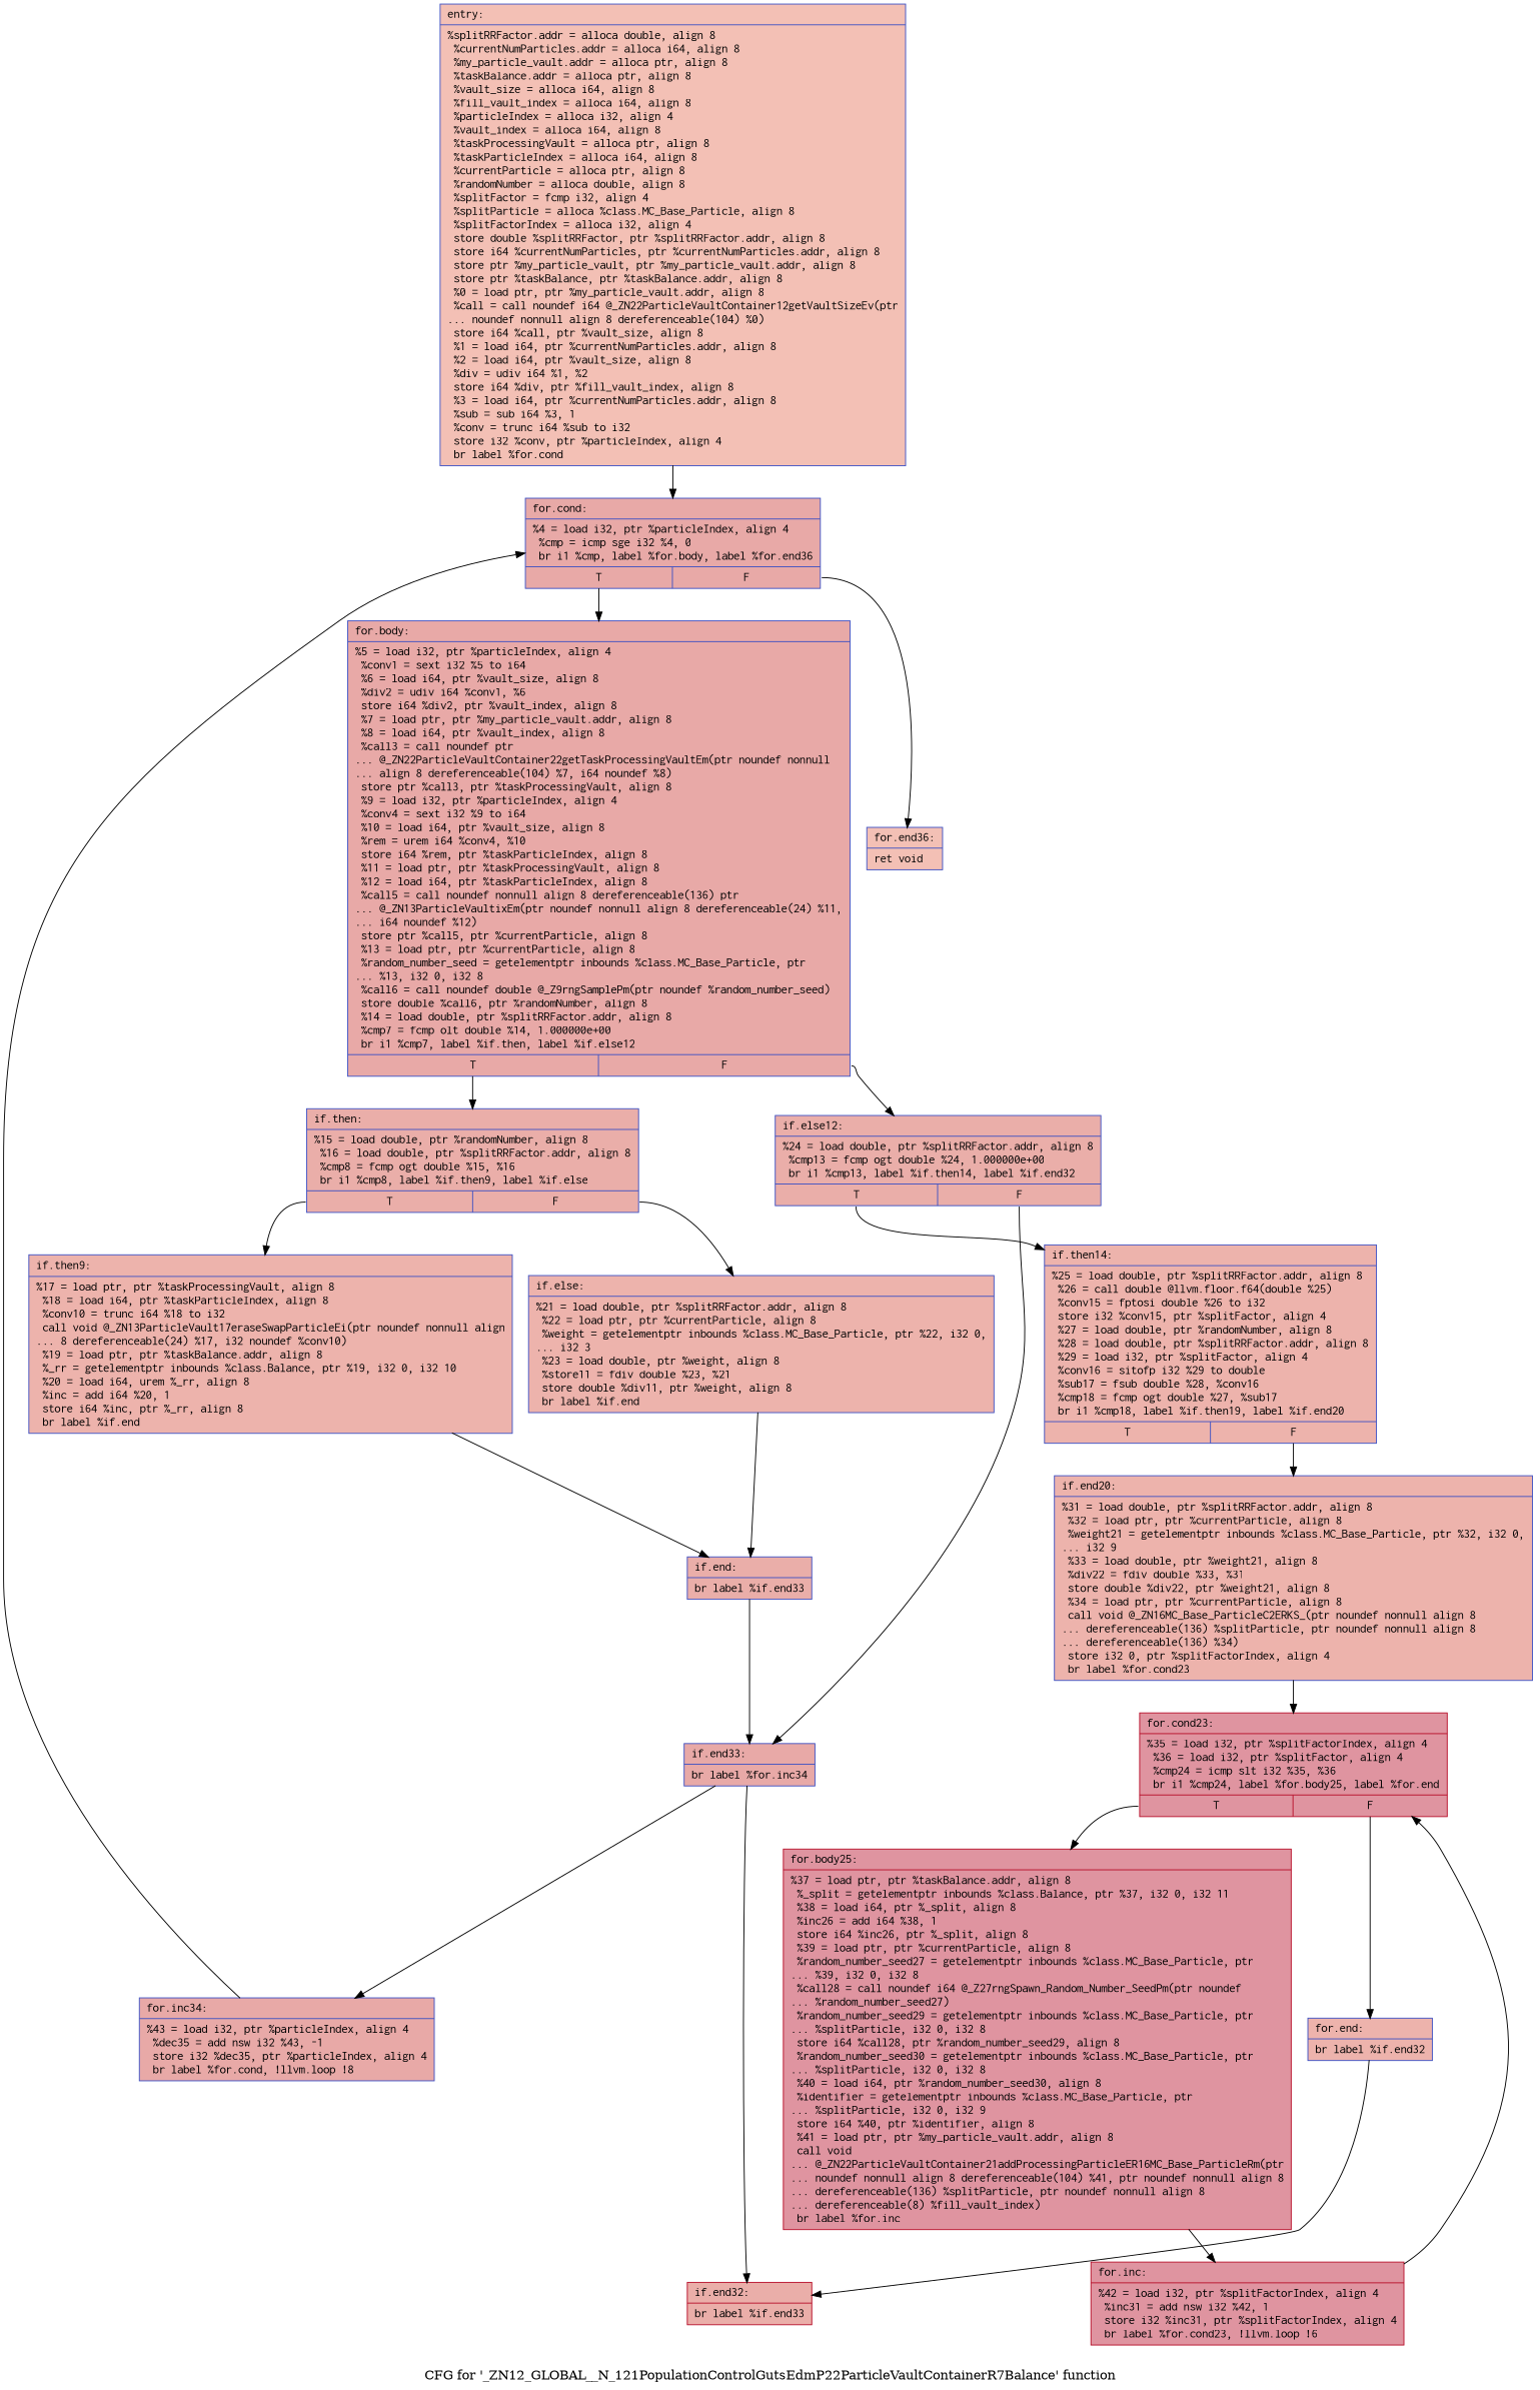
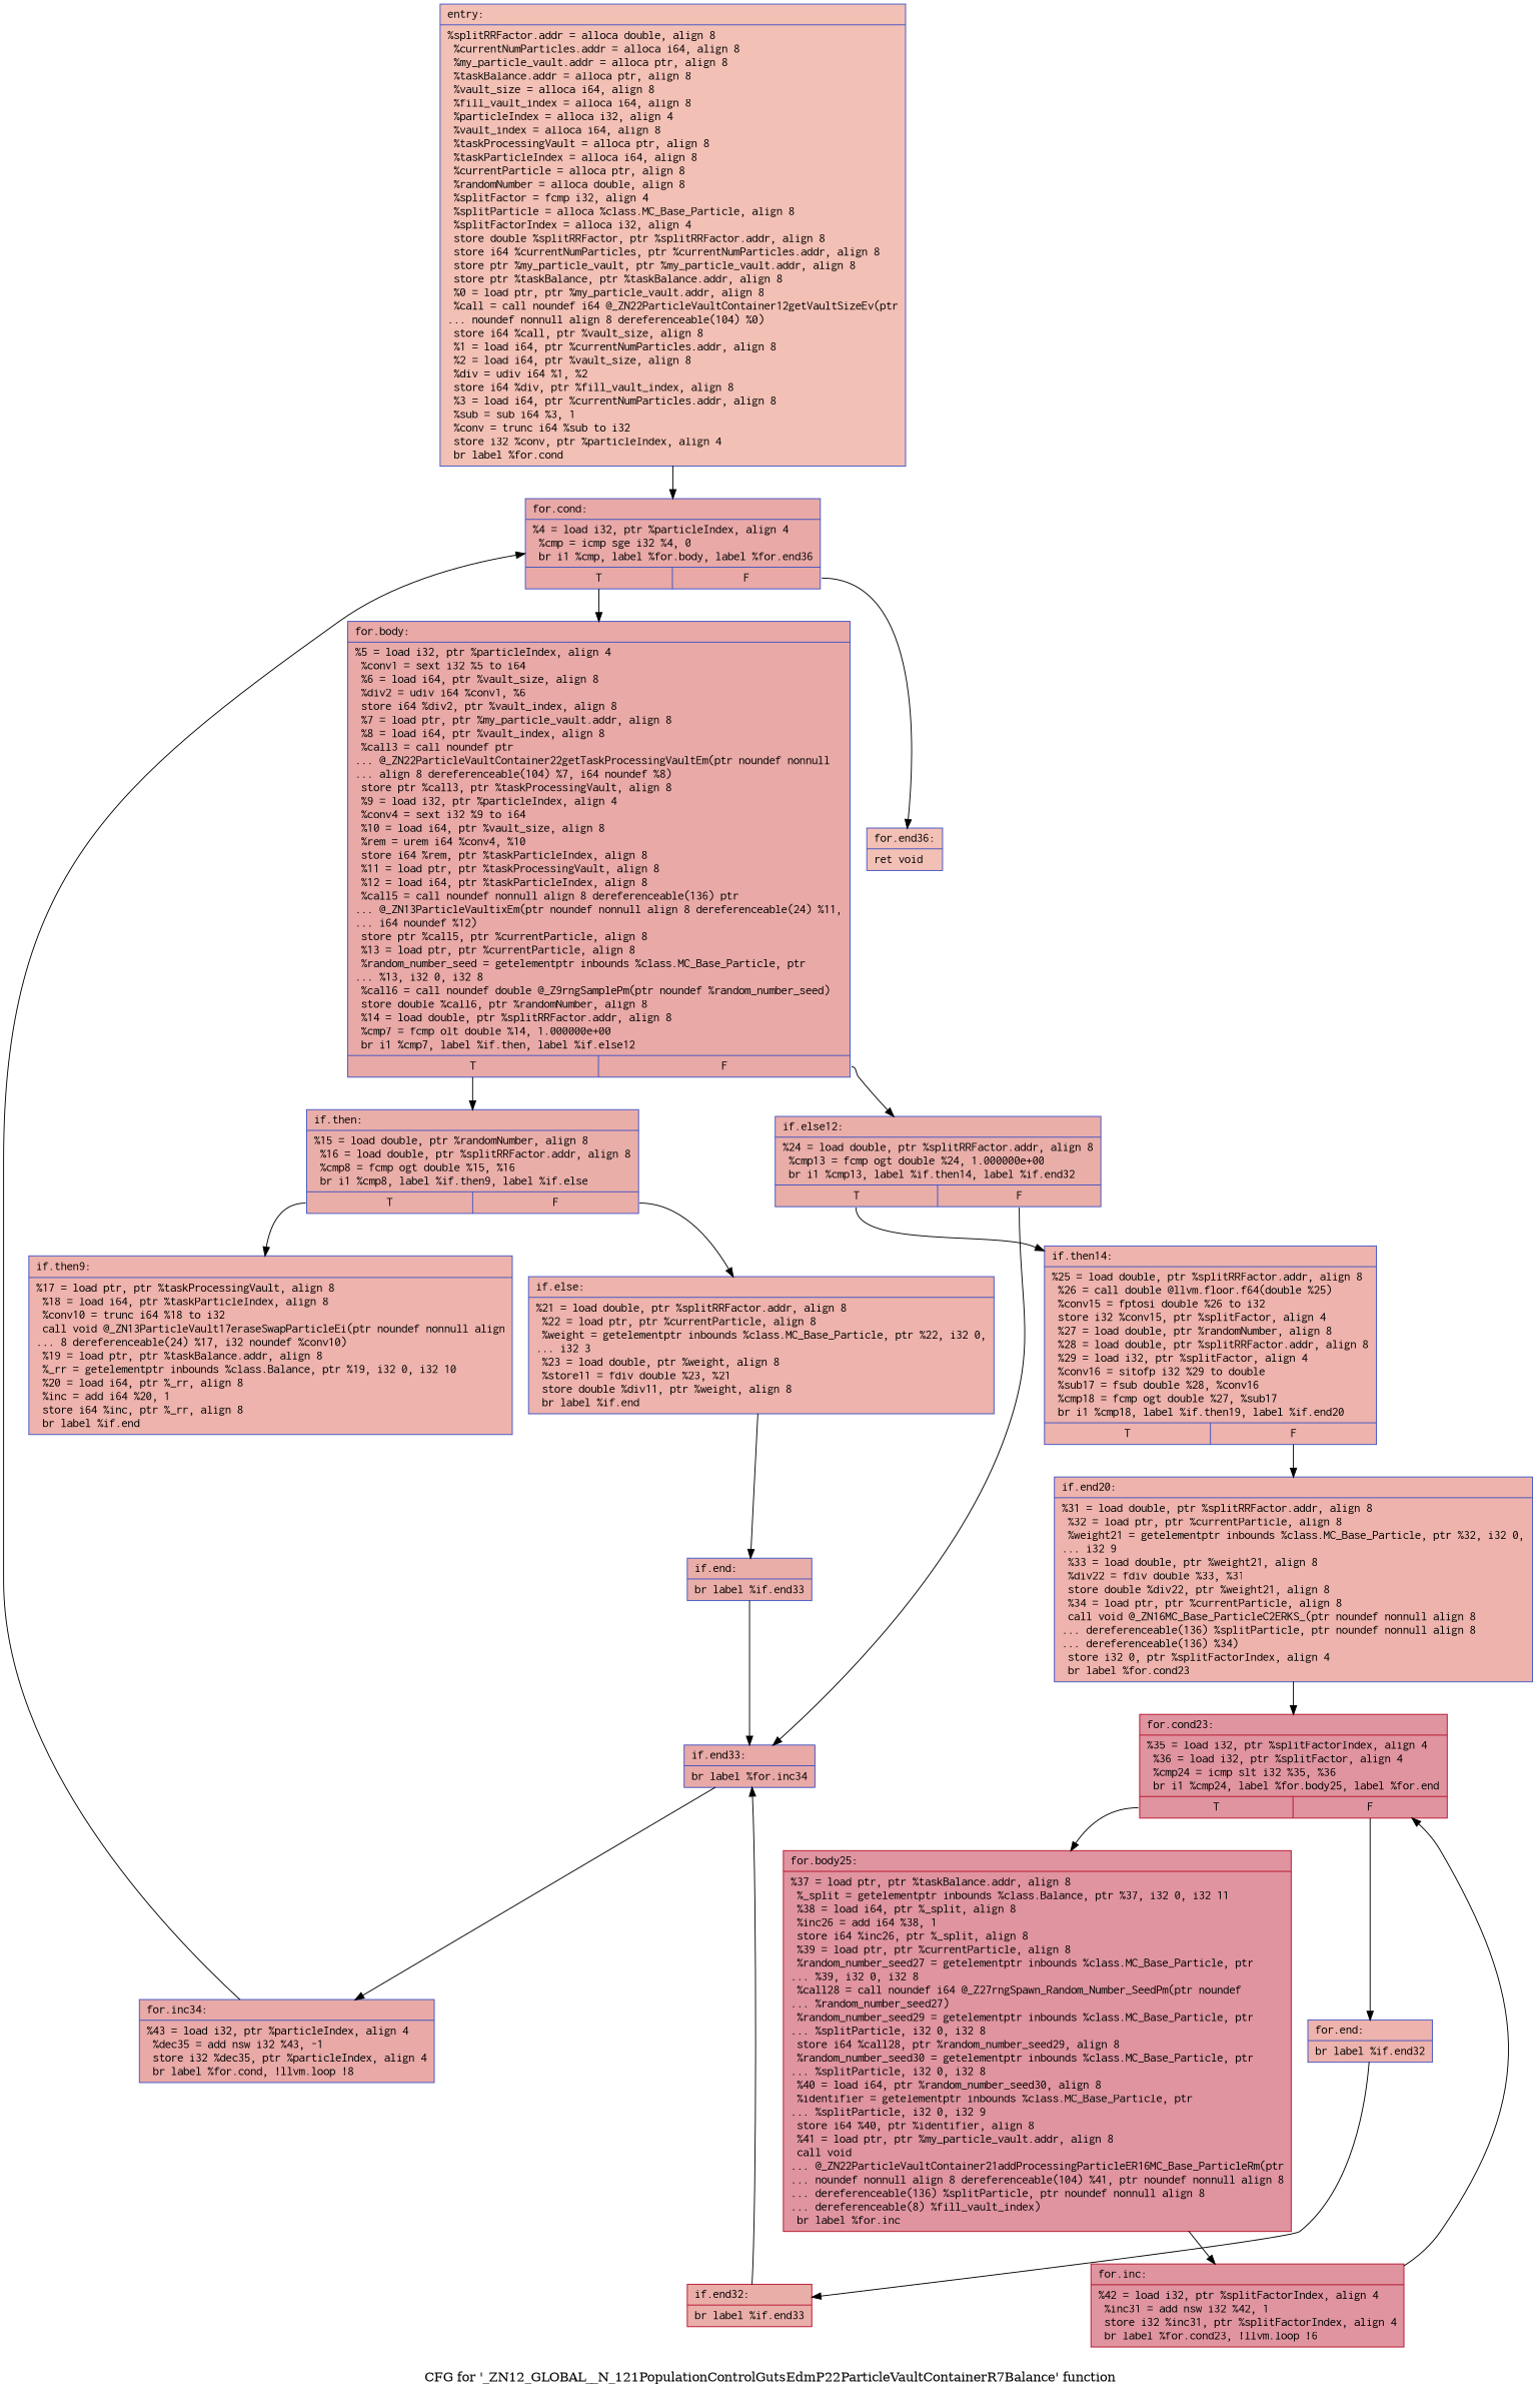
  digraph {
    label="CFG for '_ZN12_GLOBAL__N_121PopulationControlGutsEdmP22ParticleVaultContainerR7Balance' function"
    node [color="#3d50c3ff" fillcolor="#d6524470" fontname=Courier shape=record style=filled]
    n1 [fillcolor="#e5705870" label="{entry:\l|  %splitRRFactor.addr = alloca double, align 8\l  %currentNumParticles.addr = alloca i64, align 8\l  %my_particle_vault.addr = alloca ptr, align 8\l  %taskBalance.addr = alloca ptr, align 8\l  %vault_size = alloca i64, align 8\l  %fill_vault_index = alloca i64, align 8\l  %particleIndex = alloca i32, align 4\l  %vault_index = alloca i64, align 8\l  %taskProcessingVault = alloca ptr, align 8\l  %taskParticleIndex = alloca i64, align 8\l  %currentParticle = alloca ptr, align 8\l  %randomNumber = alloca double, align 8\l  %splitFactor = fcmp i32, align 4\l  %splitParticle = alloca %class.MC_Base_Particle, align 8\l  %splitFactorIndex = alloca i32, align 4\l  store double %splitRRFactor, ptr %splitRRFactor.addr, align 8\l  store i64 %currentNumParticles, ptr %currentNumParticles.addr, align 8\l  store ptr %my_particle_vault, ptr %my_particle_vault.addr, align 8\l  store ptr %taskBalance, ptr %taskBalance.addr, align 8\l  %0 = load ptr, ptr %my_particle_vault.addr, align 8\l  %call = call noundef i64 @_ZN22ParticleVaultContainer12getVaultSizeEv(ptr\l... noundef nonnull align 8 dereferenceable(104) %0)\l  store i64 %call, ptr %vault_size, align 8\l  %1 = load i64, ptr %currentNumParticles.addr, align 8\l  %2 = load i64, ptr %vault_size, align 8\l  %div = udiv i64 %1, %2\l  store i64 %div, ptr %fill_vault_index, align 8\l  %3 = load i64, ptr %currentNumParticles.addr, align 8\l  %sub = sub i64 %3, 1\l  %conv = trunc i64 %sub to i32\l  store i32 %conv, ptr %particleIndex, align 4\l  br label %for.cond\l}"]
    n2 [fillcolor="#ca3b3770" label="{for.cond:\l|  %4 = load i32, ptr %particleIndex, align 4\l  %cmp = icmp sge i32 %4, 0\l  br i1 %cmp, label %for.body, label %for.end36\l|{<s0>T|<s1>F}}"]
    n3 [fillcolor="#ca3b3770" label="{for.body:\l|  %5 = load i32, ptr %particleIndex, align 4\l  %conv1 = sext i32 %5 to i64\l  %6 = load i64, ptr %vault_size, align 8\l  %div2 = udiv i64 %conv1, %6\l  store i64 %div2, ptr %vault_index, align 8\l  %7 = load ptr, ptr %my_particle_vault.addr, align 8\l  %8 = load i64, ptr %vault_index, align 8\l  %call3 = call noundef ptr\l... @_ZN22ParticleVaultContainer22getTaskProcessingVaultEm(ptr noundef nonnull\l... align 8 dereferenceable(104) %7, i64 noundef %8)\l  store ptr %call3, ptr %taskProcessingVault, align 8\l  %9 = load i32, ptr %particleIndex, align 4\l  %conv4 = sext i32 %9 to i64\l  %10 = load i64, ptr %vault_size, align 8\l  %rem = urem i64 %conv4, %10\l  store i64 %rem, ptr %taskParticleIndex, align 8\l  %11 = load ptr, ptr %taskProcessingVault, align 8\l  %12 = load i64, ptr %taskParticleIndex, align 8\l  %call5 = call noundef nonnull align 8 dereferenceable(136) ptr\l... @_ZN13ParticleVaultixEm(ptr noundef nonnull align 8 dereferenceable(24) %11,\l... i64 noundef %12)\l  store ptr %call5, ptr %currentParticle, align 8\l  %13 = load ptr, ptr %currentParticle, align 8\l  %random_number_seed = getelementptr inbounds %class.MC_Base_Particle, ptr\l... %13, i32 0, i32 8\l  %call6 = call noundef double @_Z9rngSamplePm(ptr noundef %random_number_seed)\l  store double %call6, ptr %randomNumber, align 8\l  %14 = load double, ptr %splitRRFactor.addr, align 8\l  %cmp7 = fcmp olt double %14, 1.000000e+00\l  br i1 %cmp7, label %if.then, label %if.else12\l|{<s0>T|<s1>F}}"]
    n4 [fillcolor="#e5705870" label="{for.end36:\l|  ret void\l}"]
    n5 [fillcolor="#d0473d70" label="{if.then:\l|  %15 = load double, ptr %randomNumber, align 8\l  %16 = load double, ptr %splitRRFactor.addr, align 8\l  %cmp8 = fcmp ogt double %15, %16\l  br i1 %cmp8, label %if.then9, label %if.else\l|{<s0>T|<s1>F}}"]
    n6 [fillcolor="#d0473d70" label="{if.else12:\l|  %24 = load double, ptr %splitRRFactor.addr, align 8\l  %cmp13 = fcmp ogt double %24, 1.000000e+00\l  br i1 %cmp13, label %if.then14, label %if.end32\l|{<s0>T|<s1>F}}"]
-   n7 [label="{if.then9:\l|  %17 = load ptr, ptr %taskProcessingVault, align 8\l  %18 = load i64, ptr %taskParticleIndex, align 8\l  %conv10 = trunc i64 %18 to i32\l  call void @_ZN13ParticleVault17eraseSwapParticleEi(ptr noundef nonnull align\l... 8 dereferenceable(24) %17, i32 noundef %conv10)\l  %19 = load ptr, ptr %taskBalance.addr, align 8\l  %_rr = getelementptr inbounds %class.Balance, ptr %19, i32 0, i32 10\l  %20 = load i64, urem %_rr, align 8\l  %inc = add i64 %20, 1\l  store i64 %inc, ptr %_rr, align 8\l  br label %if.end\l}"]
+   n7 [label="{if.then9:\l|  %17 = load ptr, ptr %taskProcessingVault, align 8\l  %18 = load i64, ptr %taskParticleIndex, align 8\l  %conv10 = trunc i64 %18 to i32\l  call void @_ZN13ParticleVault17eraseSwapParticleEi(ptr noundef nonnull align\l... 8 dereferenceable(24) %17, i32 noundef %conv10)\l  %19 = load ptr, ptr %taskBalance.addr, align 8\l  %_rr = getelementptr inbounds %class.Balance, ptr %19, i32 0, i32 10\l  %20 = load i64, ptr %_rr, align 8\l  %inc = add i64 %20, 1\l  store i64 %inc, ptr %_rr, align 8\l  br label %if.end\l}"]
    n8 [label="{if.else:\l|  %21 = load double, ptr %splitRRFactor.addr, align 8\l  %22 = load ptr, ptr %currentParticle, align 8\l  %weight = getelementptr inbounds %class.MC_Base_Particle, ptr %22, i32 0,\l... i32 3\l  %23 = load double, ptr %weight, align 8\l  %store11 = fdiv double %23, %21\l  store double %div11, ptr %weight, align 8\l  br label %if.end\l}"]
    n9 [label="{if.then14:\l|  %25 = load double, ptr %splitRRFactor.addr, align 8\l  %26 = call double @llvm.floor.f64(double %25)\l  %conv15 = fptosi double %26 to i32\l  store i32 %conv15, ptr %splitFactor, align 4\l  %27 = load double, ptr %randomNumber, align 8\l  %28 = load double, ptr %splitRRFactor.addr, align 8\l  %29 = load i32, ptr %splitFactor, align 4\l  %conv16 = sitofp i32 %29 to double\l  %sub17 = fsub double %28, %conv16\l  %cmp18 = fcmp ogt double %27, %sub17\l  br i1 %cmp18, label %if.then19, label %if.end20\l|{<s0>T|<s1>F}}"]
    n10 [fillcolor="#ca3b3770" label="{if.end33:\l|  br label %for.inc34\l}"]
    n11 [fillcolor="#d0473d70" label="{if.end:\l|  br label %if.end33\l}"]
    n12 [label="{if.end20:\l|  %31 = load double, ptr %splitRRFactor.addr, align 8\l  %32 = load ptr, ptr %currentParticle, align 8\l  %weight21 = getelementptr inbounds %class.MC_Base_Particle, ptr %32, i32 0,\l... i32 9\l  %33 = load double, ptr %weight21, align 8\l  %div22 = fdiv double %33, %31\l  store double %div22, ptr %weight21, align 8\l  %34 = load ptr, ptr %currentParticle, align 8\l  call void @_ZN16MC_Base_ParticleC2ERKS_(ptr noundef nonnull align 8\l... dereferenceable(136) %splitParticle, ptr noundef nonnull align 8\l... dereferenceable(136) %34)\l  store i32 0, ptr %splitFactorIndex, align 4\l  br label %for.cond23\l}"]
    n13 [color="#b70d28ff" fillcolor="#d0473d70" label="{if.end32:\l|  br label %if.end33\l}"]
    n14 [fillcolor="#ca3b3770" label="{for.inc34:\l|  %43 = load i32, ptr %particleIndex, align 4\l  %dec35 = add nsw i32 %43, -1\l  store i32 %dec35, ptr %particleIndex, align 4\l  br label %for.cond, !llvm.loop !8\l}"]
    n15 [color="#b70d28ff" fillcolor="#b70d2870" label="{for.cond23:\l|  %35 = load i32, ptr %splitFactorIndex, align 4\l  %36 = load i32, ptr %splitFactor, align 4\l  %cmp24 = icmp slt i32 %35, %36\l  br i1 %cmp24, label %for.body25, label %for.end\l|{<s0>T|<s1>F}}"]
    n16 [color="#b70d28ff" fillcolor="#b70d2870" label="{for.body25:\l|  %37 = load ptr, ptr %taskBalance.addr, align 8\l  %_split = getelementptr inbounds %class.Balance, ptr %37, i32 0, i32 11\l  %38 = load i64, ptr %_split, align 8\l  %inc26 = add i64 %38, 1\l  store i64 %inc26, ptr %_split, align 8\l  %39 = load ptr, ptr %currentParticle, align 8\l  %random_number_seed27 = getelementptr inbounds %class.MC_Base_Particle, ptr\l... %39, i32 0, i32 8\l  %call28 = call noundef i64 @_Z27rngSpawn_Random_Number_SeedPm(ptr noundef\l... %random_number_seed27)\l  %random_number_seed29 = getelementptr inbounds %class.MC_Base_Particle, ptr\l... %splitParticle, i32 0, i32 8\l  store i64 %call28, ptr %random_number_seed29, align 8\l  %random_number_seed30 = getelementptr inbounds %class.MC_Base_Particle, ptr\l... %splitParticle, i32 0, i32 8\l  %40 = load i64, ptr %random_number_seed30, align 8\l  %identifier = getelementptr inbounds %class.MC_Base_Particle, ptr\l... %splitParticle, i32 0, i32 9\l  store i64 %40, ptr %identifier, align 8\l  %41 = load ptr, ptr %my_particle_vault.addr, align 8\l  call void\l... @_ZN22ParticleVaultContainer21addProcessingParticleER16MC_Base_ParticleRm(ptr\l... noundef nonnull align 8 dereferenceable(104) %41, ptr noundef nonnull align 8\l... dereferenceable(136) %splitParticle, ptr noundef nonnull align 8\l... dereferenceable(8) %fill_vault_index)\l  br label %for.inc\l}"]
    n17 [label="{for.end:\l|  br label %if.end32\l}"]
    n18 [color="#b70d28ff" fillcolor="#b70d2870" label="{for.inc:\l|  %42 = load i32, ptr %splitFactorIndex, align 4\l  %inc31 = add nsw i32 %42, 1\l  store i32 %inc31, ptr %splitFactorIndex, align 4\l  br label %for.cond23, !llvm.loop !6\l}"]
    n1 -> n2
    n2 -> n3 [tailport=s0]
    n2 -> n4 [tailport=s1]
    n3 -> n5 [tailport=s0]
    n3 -> n6 [tailport=s1]
    n5 -> n7 [tailport=s0]
    n5 -> n8 [tailport=s1]
    n6 -> n9 [tailport=s0]
    n6 -> n10 [tailport=s1]
-   n7 -> n11
    n8 -> n11
    n9 -> n12 [tailport=s1]
    n10 -> n14
    n11 -> n10
    n12 -> n15
-   n10 -> n13
+   n13 -> n10
    n14 -> n2
    n15 -> n16 [tailport=s0]
    n15 -> n17 [tailport=s1]
    n16 -> n18
    n17 -> n13
    n18 -> n15
  }
